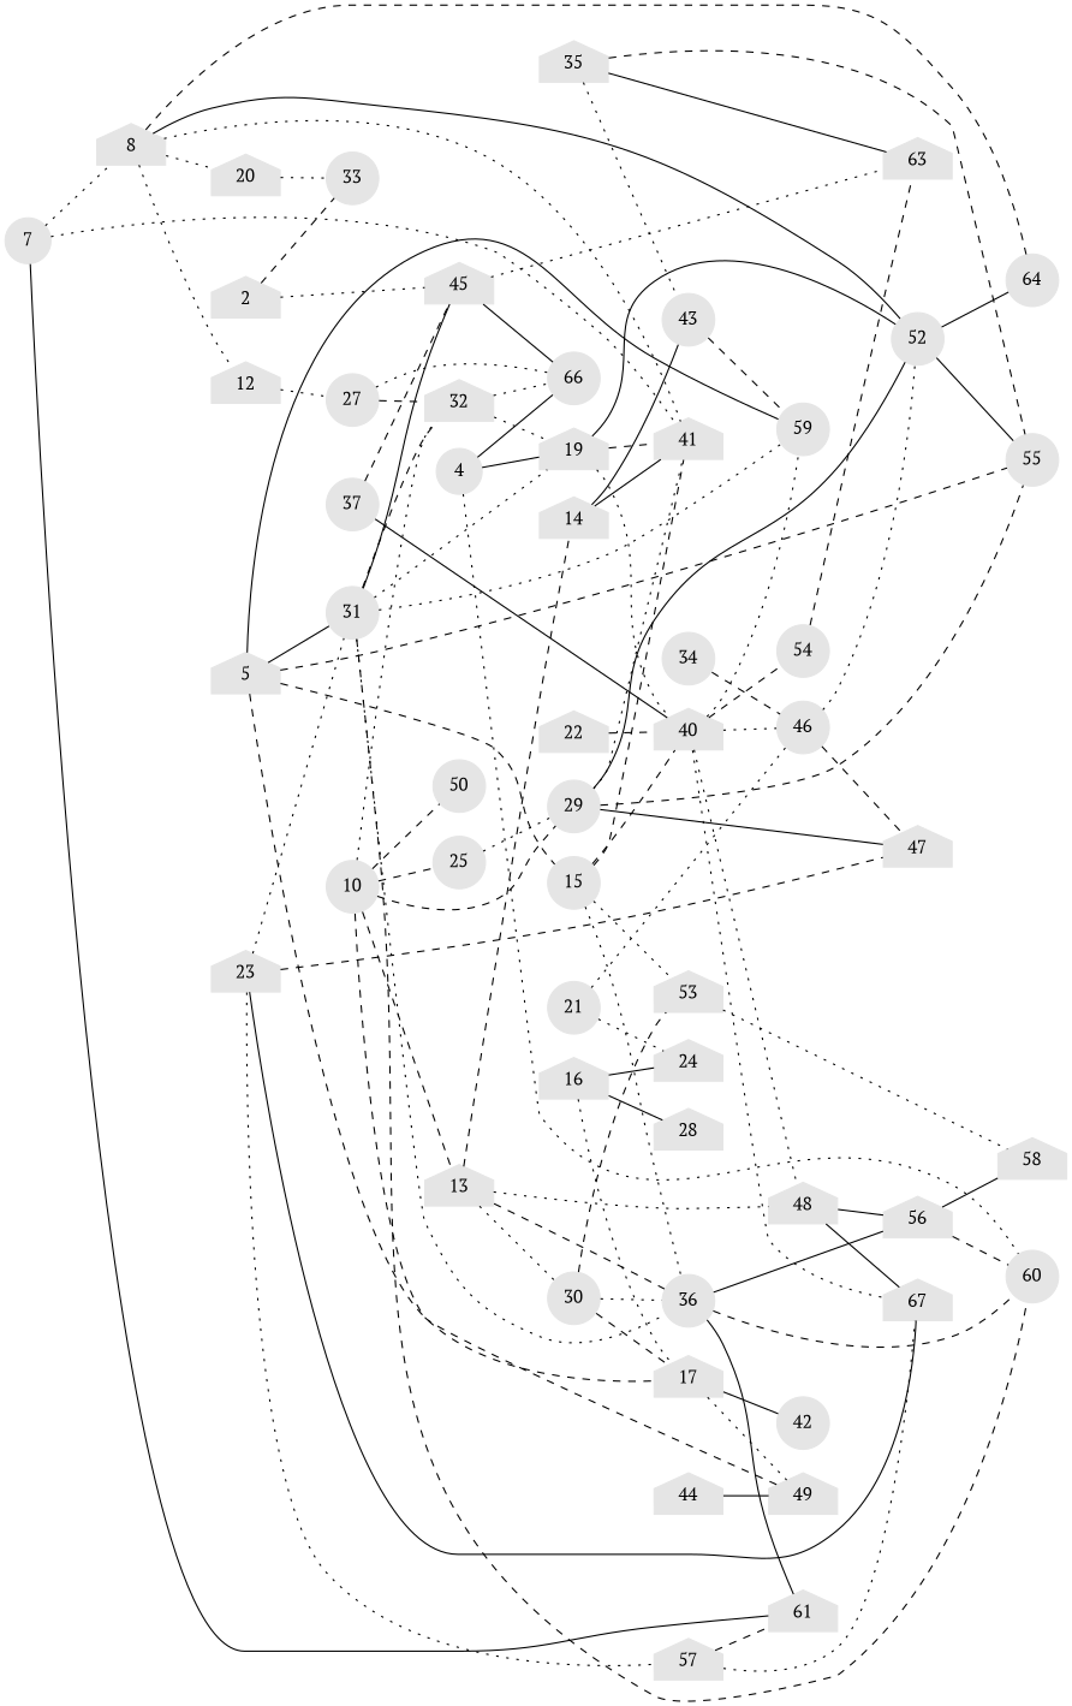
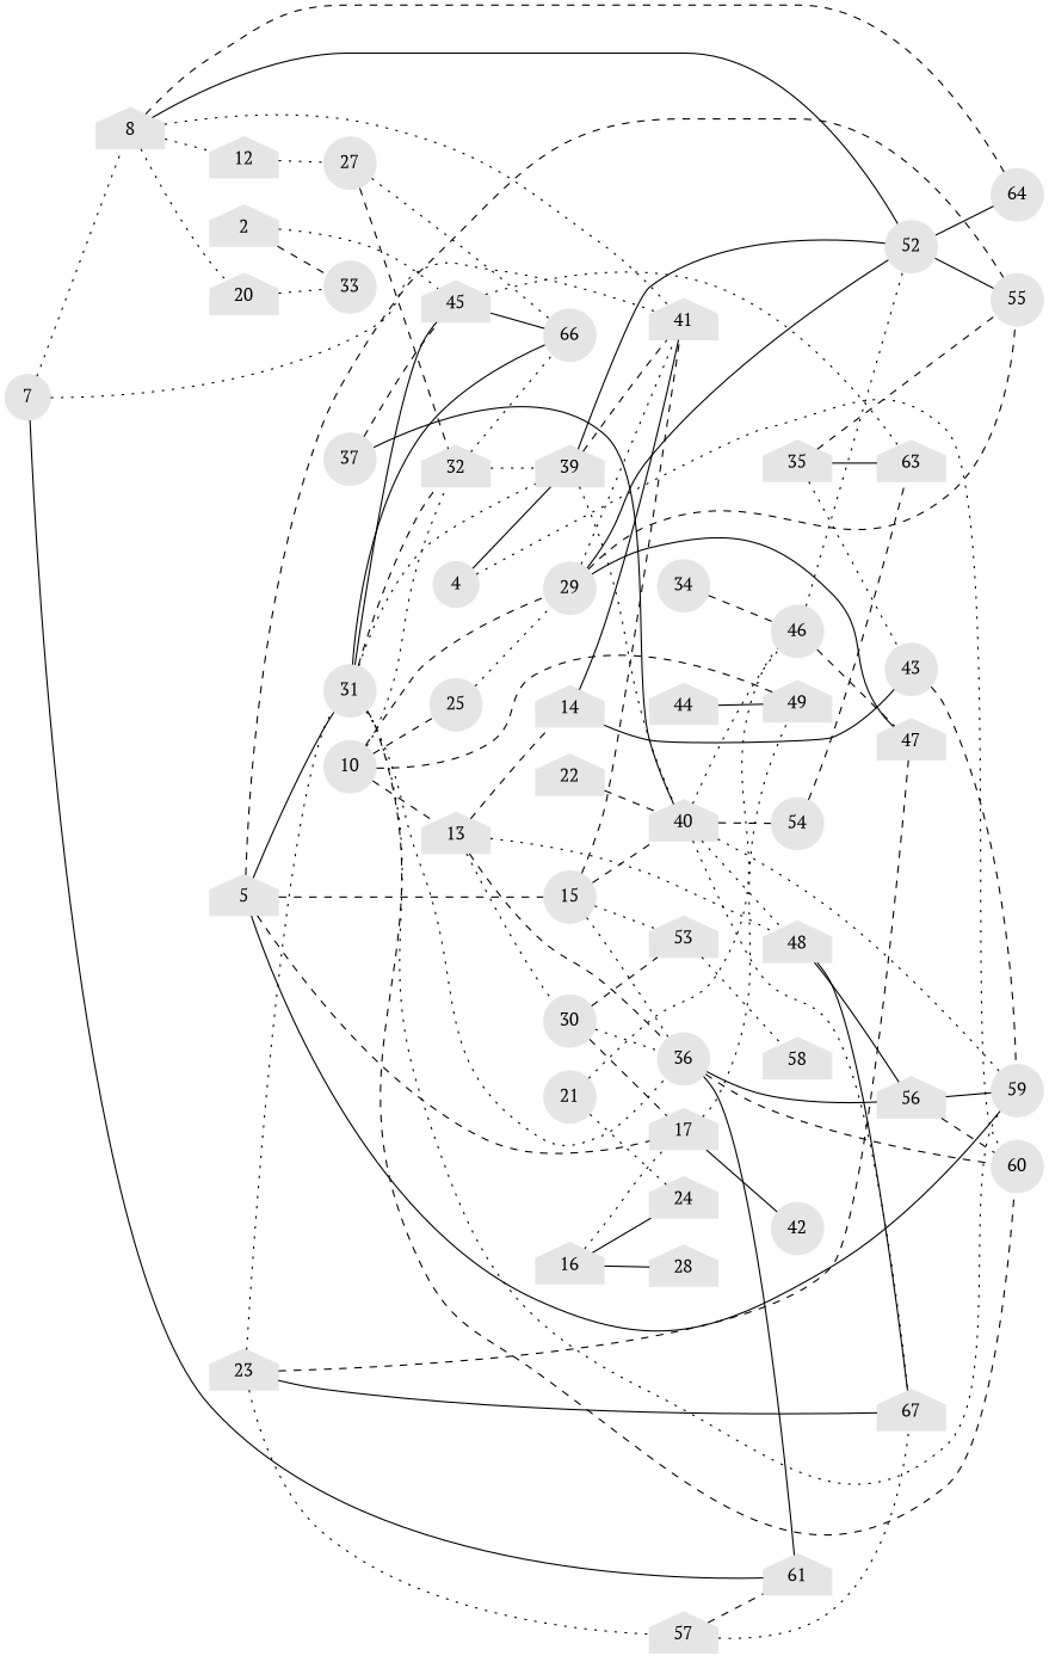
  graph {
    fontname="PT Serif"
    rankdir=LR
    node [color=gray90 fontname="PT Serif" shape=house style=filled]
    edge [fontname="PT Serif" style=dotted weight=1.0]
    33 [shape=circle]
    2
    45
    66 [shape=circle]
    63
    4 [shape=circle]
-   39 [label=19]
+   39
    60 [shape=circle]
    41
    52 [shape=circle]
    40
    15 [shape=circle]
    5
    17
    31 [shape=circle]
    55 [shape=circle]
    59 [shape=circle]
    36 [shape=circle]
    53
    49
    42 [shape=circle]
    32
    44
    7 [shape=circle]
    8
    61
    12
    20
    64 [shape=circle]
    27 [shape=circle]
    10 [shape=circle]
    13
    25 [shape=circle]
    29 [shape=circle]
-   50 [shape=circle]
    14
    30 [shape=circle]
    48
    47
    43 [shape=circle]
    56
    67
    46 [shape=circle]
    54 [shape=circle]
    58
    16
    24
    28
    21 [shape=circle]
    22
    23
    57
    34 [shape=circle]
    35
    37 [shape=circle]
    2 -- 33 [style=dashed]
    2 -- 45
    45 -- 66 [style=solid]
    45 -- 63
    4 -- 39 [style=solid]
    4 -- 60
    39 -- 41 [style=dashed weight=2.0]
    39 -- 52 [style=solid]
    39 -- 40
    52 -- 55 [style=solid]
    52 -- 64 [style=solid]
    40 -- 59
    40 -- 48
    40 -- 67
    40 -- 46
    40 -- 54 [style=dashed]
    15 -- 41 [style=dashed]
    15 -- 40 [style=dashed]
    15 -- 36
    15 -- 53
    5 -- 15 [style=dashed]
    5 -- 17 [style=dashed]
    5 -- 31 [style=solid]
    5 -- 55 [style=dashed]
    5 -- 59 [style=solid]
    17 -- 49
    17 -- 42 [style=solid]
    31 -- 45 [style=solid]
-   4 -- 66 [style=solid]
+   31 -- 66 [style=solid]
    31 -- 39
    31 -- 60 [style=dashed]
    31 -- 59
    31 -- 36
    31 -- 32 [style=dashed]
    36 -- 60 [style=dashed]
    36 -- 61 [style=solid]
    36 -- 56 [style=solid]
    53 -- 58
    32 -- 66
    32 -- 39
    44 -- 49 [style=solid]
    7 -- 41
    7 -- 8
    7 -- 61 [style=solid]
    8 -- 41
    8 -- 52 [style=solid]
    8 -- 12
    8 -- 20
    8 -- 64 [style=dashed]
    12 -- 27
    20 -- 33
    27 -- 66
    27 -- 32 [style=dashed]
    10 -- 49 [style=dashed]
    10 -- 32
    10 -- 13 [style=dashed]
    10 -- 25 [style=dashed]
    10 -- 29 [style=dashed]
-   10 -- 50 [style=dashed]
    13 -- 36 [style=dashed]
    13 -- 14 [style=dashed]
    13 -- 30
    13 -- 48
    25 -- 29 [weight=2.0]
    29 -- 41
    29 -- 52 [style=solid]
    29 -- 55 [style=dashed]
    29 -- 47 [style=solid]
    14 -- 41 [style=solid]
    14 -- 43 [style=solid]
    30 -- 17 [style=dashed]
    30 -- 36
    30 -- 53 [style=dashed]
    48 -- 56 [style=solid]
    48 -- 67 [style=solid]
    43 -- 59 [style=dashed]
    56 -- 60 [style=dashed]
-   56 -- 58 [style=solid]
+   56 -- 59 [style=solid]
    46 -- 52
    46 -- 47 [style=dashed]
    54 -- 63 [style=dashed]
    16 -- 17
    16 -- 24 [style=solid]
    16 -- 28 [style=solid]
    21 -- 46
    21 -- 24
    22 -- 40 [style=dashed]
    23 -- 31 [weight=2.0]
    23 -- 47 [style=dashed]
    23 -- 67 [style=solid]
    23 -- 57
    57 -- 61 [style=dashed]
    57 -- 67
    34 -- 46 [style=dashed]
    35 -- 63 [style=solid]
    35 -- 55 [style=dashed]
    35 -- 43
    37 -- 45 [style=dashed]
    37 -- 40 [style=solid]
  }
